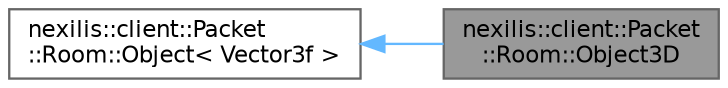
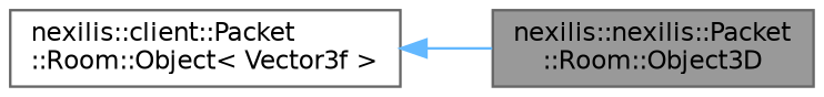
  digraph {
    rankdir=LR
    node [color=gray40 fontname=Helvetica fontsize=10 shape=box style=filled]
-   n1 [fillcolor=grey60 fontcolor=black height=0.2 label="nexilis::client::Packet\l::Room::Object3D" width=0.4]
+   n1 [fillcolor=grey60 fontcolor=black height=0.2 label="nexilis::nexilis::Packet\l::Room::Object3D" width=0.4]
    n2 [fillcolor=white height=0.2 label="nexilis::client::Packet\l::Room::Object\< Vector3f \>" width=0.4]
    n2 -> n1 [color=steelblue1 dir=back fontname=Helvetica fontsize=10 labelfontname=Helvetica labelfontsize=10 style=solid]
  }
